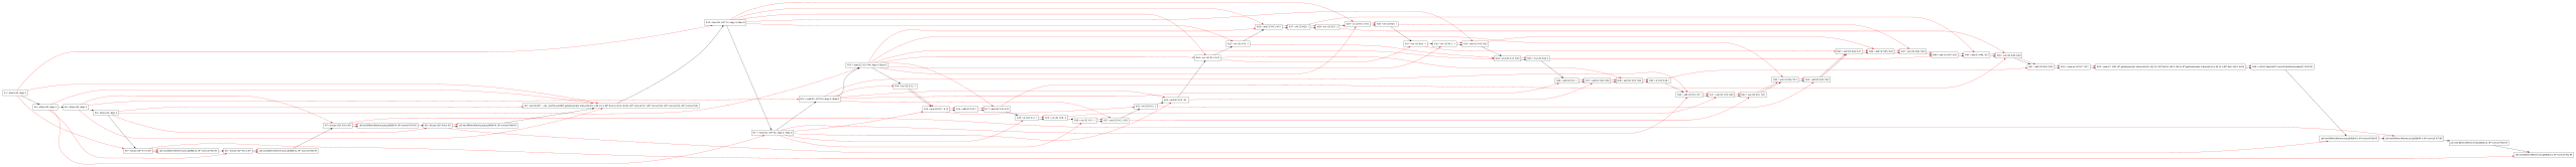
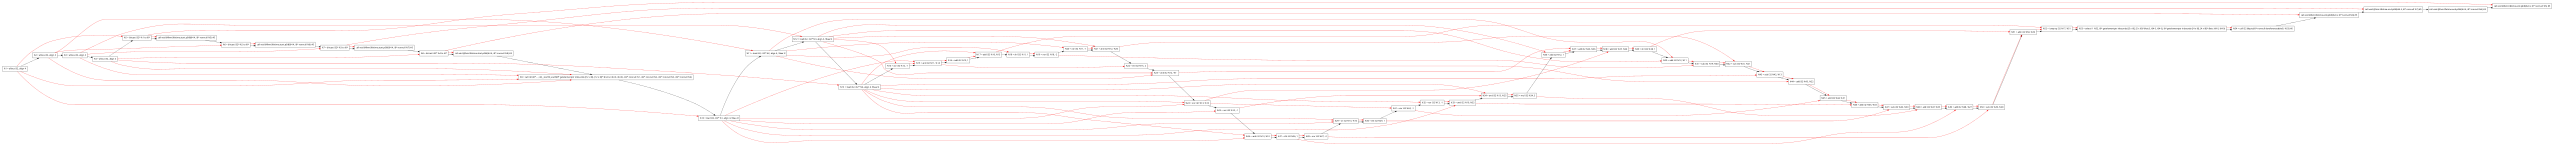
  digraph {
    fontname="Noto Sans"
    rankdir=LR
    node [fontname="Noto Sans" shape=record]
    edge [fontname="Noto Sans" color=red]
    n1 [label="  %1 = alloca i32, align 4"]
    n2 [label="  %2 = alloca i32, align 4"]
    n3 [label="  %5 = bitcast i32* %1 to i8*"]
    n4 [label="  %9 = call i32 (i8*, ...) @__isoc99_scanf(i8* getelementptr inbounds ([12 x i8], [12 x i8]* @.str.2, i64 0, i64 0), i32* nonnull %1, i32* nonnull %2, i32* nonnull %3, i32* nonnull %4)"]
    n5 [label="  %10 = load i32, i32* %1, align 4, !tbaa !2"]
    n6 [label="  %3 = alloca i32, align 4"]
    n7 [label="  %6 = bitcast i32* %2 to i8*"]
    n8 [label="  %11 = load i32, i32* %2, align 4, !tbaa !2"]
    n9 [label="  call void @llvm.lifetime.start.p0i8(i64 4, i8* nonnull %5) #5"]
    n10 [label="  call void @llvm.lifetime.end.p0i8(i64 4, i8* nonnull %5) #5"]
    n11 [label="  %24 = xor i32 %13, %10"]
    n12 [label="  %25 = xor i32 %10, -1"]
    n13 [label="  %26 = and i32 %13, %10"]
    n14 [label="  %29 = or i32 %13, %10"]
    n15 [label="  %33 = and i32 %10, %32"]
    n16 [label="  %4 = alloca i32, align 4"]
    n17 [label="  %7 = bitcast i32* %3 to i8*"]
    n18 [label="  %12 = load i32, i32* %3, align 4, !tbaa !2"]
    n19 [label="  call void @llvm.lifetime.start.p0i8(i64 4, i8* nonnull %6) #5"]
    n20 [label="  %15 = and i32 %11, %14"]
    n21 [label="  %18 = shl i32 %11, 1"]
    n22 [label="  %20 = xor i32 %11, -1"]
    n23 [label="  %23 = and i32 %12, %11"]
    n24 [label="%20 = add i32 %12, %11"]
    n25 [label="  %8 = bitcast i32* %4 to i8*"]
    n26 [label="  %13 = load i32, i32* %4, align 4, !tbaa !2"]
    n27 [label="  call void @llvm.lifetime.start.p0i8(i64 4, i8* nonnull %7) #5"]
    n28 [label="  call void @llvm.lifetime.end.p0i8(i64 4, i8* nonnull %7) #5"]
    n29 [label="  %14 = xor i32 %12, -1"]
    n30 [label="  %21 = and i32 %12, %20"]
    n31 [label="  %36 = add i32 %12, 1"]
    n32 [label="  call void @llvm.lifetime.start.p0i8(i64 4, i8* nonnull %8) #5"]
    n33 [label="  call void @llvm.lifetime.end.p0i8(i64 4, i8* nonnull %8) #5"]
    n34 [label="  %17 = add i32 %16, %13"]
    n35 [label="  %32 = xor i32 %13, -1"]
    n36 [label="  %34 = and i32 %13, %25"]
    n37 [label="  %43 = sub i32 %42, %13"]
    n38 [label="  call void @llvm.lifetime.end.p0i8(i64 4, i8* nonnull %6) #5"]
    n39 [label="  %31 = xor i32 %24, -1"]
    n40 [label="  %38 = add i32 %37, %24"]
    n41 [label="  %27 = shl i32 %26, 1"]
    n42 [label="  %30 = shl i32 %29, 1"]
    n43 [label="  %46 = add i32 %45, %33"]
    n44 [label="  %16 = add i32 %15, 1"]
    n45 [label="  %22 = shl i32 %15, 2"]
    n46 [label="  %19 = xor i32 %18, -2"]
    n47 [label="  %37 = add i32 %23, %36"]
    n48 [label="  %41 = sub i32 %19, %40"]
    n49 [label="  %42 = sub i32 %41, %21"]
    n50 [label="  %52 = icmp eq i32 %17, %51"]
    n51 [label="  %35 = mul i32 %34, 3"]
    n52 [label="  %44 = add i32 %43, %22"]
    n53 [label="  %53 = select i1 %52, i8* getelementptr inbounds ([5 x i8], [5 x i8]* @str.3, i64 0, i64 0), i8* getelementptr inbounds ([4 x i8], [4 x i8]* @str, i64 0, i64 0)"]
    n54 [label="  %45 = add i32 %44, %31"]
    n55 [label="  %39 = shl i32 %38, 1"]
    n56 [label="  %28 = xor i32 %27, -2"]
    n57 [label="  %49 = add i32 %48, %27"]
    n58 [label="  %50 = sub i32 %49, %28"]
    n59 [label="  %51 = add i32 %50, %39"]
    n60 [label="  %47 = sub i32 %46, %30"]
    n61 [label="  %48 = add i32 %47, %35"]
    n62 [label="  %54 = call i32 @puts(i8* nonnull dereferenceable(1) %53) #5"]
    n1 -> n2 [color=""]
    n1 -> n3
    n1 -> n4
    n1 -> n5
    n2 -> n4
    n2 -> n6 [color=""]
    n2 -> n7
    n2 -> n8
    n3 -> n9 [color=""]
    n3 -> n9
    n3 -> n10
    n4 -> n5 [color=""]
    n5 -> n8 [color=""]
    n5 -> n11
    n5 -> n12
    n5 -> n13
    n5 -> n14
    n5 -> n15
    n6 -> n4
    n6 -> n16 [color=""]
    n6 -> n17
    n6 -> n18
    n7 -> n19 [color=""]
    n7 -> n19
    n8 -> n18 [color=""]
-   n8 -> n20
+   n5 -> n20
    n8 -> n21
    n8 -> n22
    n8 -> n23
    n8 -> n24
    n9 -> n7 [color=""]
    n11 -> n12 [color=""]
    n11 -> n39
    n11 -> n40
    n12 -> n13 [color=""]
    n12 -> n36
    n13 -> n41 [color=""]
    n13 -> n41
    n14 -> n42 [color=""]
    n14 -> n42
    n15 -> n36 [color=""]
    n15 -> n43
    n16 -> n3 [color=""]
    n16 -> n4
    n16 -> n25
    n16 -> n26
    n17 -> n27 [color=""]
    n17 -> n27
    n17 -> n28
    n18 -> n23
    n18 -> n24
    n18 -> n26 [color=""]
    n18 -> n29
    n18 -> n30
    n18 -> n31
    n19 -> n17 [color=""]
    n20 -> n44 [color=""]
    n20 -> n44
    n20 -> n45
    n21 -> n46 [color=""]
    n21 -> n46
    n22 -> n30 [color=""]
    n22 -> n30
    n23 -> n11 [color=""]
    n23 -> n47
    n24 -> n48 [color=""]
    n24 -> n48
    n25 -> n32 [color=""]
    n25 -> n32
    n25 -> n33
    n26 -> n11
    n26 -> n13
    n26 -> n14
    n26 -> n29 [color=""]
    n26 -> n34
    n26 -> n35
    n26 -> n36
    n26 -> n37
    n27 -> n25 [color=""]
    n28 -> n38 [color=""]
    n29 -> n20 [color=""]
    n29 -> n20
    n30 -> n45 [color=""]
    n30 -> n49
    n31 -> n47 [color=""]
    n31 -> n47
    n32 -> n4 [color=""]
    n33 -> n28 [color=""]
    n34 -> n21 [color=""]
-   n34 -> n58
+   n34 -> n50
    n35 -> n15 [color=""]
    n35 -> n15
    n36 -> n51 [color=""]
    n36 -> n51
    n37 -> n52 [color=""]
    n37 -> n52
    n38 -> n10 [color=""]
    n39 -> n35 [color=""]
    n39 -> n54
    n40 -> n55 [color=""]
    n40 -> n55
    n41 -> n56 [color=""]
    n41 -> n56
    n41 -> n57
    n42 -> n39 [color=""]
    n42 -> n60
    n43 -> n60 [color=""]
    n43 -> n60
    n44 -> n34 [color=""]
    n44 -> n34
    n45 -> n23 [color=""]
    n45 -> n52
    n46 -> n22 [color=""]
    n46 -> n48
    n47 -> n40 [color=""]
    n47 -> n40
    n48 -> n49 [color=""]
    n48 -> n49
    n49 -> n37 [color=""]
    n49 -> n37
    n50 -> n53 [color=""]
    n50 -> n53
    n51 -> n31 [color=""]
    n51 -> n61
    n52 -> n54 [color=""]
    n52 -> n54
    n53 -> n62 [color=""]
    n53 -> n62
    n54 -> n43 [color=""]
    n54 -> n43
    n55 -> n24 [color=""]
    n55 -> n59
    n56 -> n14 [color=""]
    n56 -> n58
    n57 -> n58 [color=""]
    n57 -> n58
    n58 -> n59 [color=""]
    n58 -> n59
    n59 -> n50 [color=""]
    n59 -> n50
    n60 -> n61 [color=""]
    n60 -> n61
    n61 -> n57 [color=""]
    n61 -> n57
    n62 -> n33 [color=""]
  }
